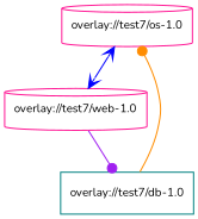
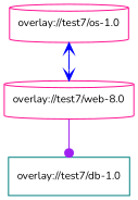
  digraph {
    compound=true
    concentrate=true
    fontname=Nunito
    newrank=true
    rankdir=TD
    node [color=deeppink fontname=Nunito fontsize=10 shape=cylinder]
    edge [arrowhead=vee fontname=Nunito]
    "overlay://test7/os-1.0"
-   "overlay://test7/web-1.0"
+   "overlay://test7/web-1.0" [label="overlay://test7/web-8.0"]
    "overlay://test7/db-1.0" [color=teal shape=box]
    "overlay://test7/os-1.0" -> "overlay://test7/web-1.0" [color=blue]
    "overlay://test7/web-1.0" -> "overlay://test7/os-1.0"
    "overlay://test7/web-1.0" -> "overlay://test7/db-1.0" [arrowhead=dot color=purple]
-   "overlay://test7/db-1.0" -> "overlay://test7/os-1.0" [arrowhead=dot color=darkorange]
  }
